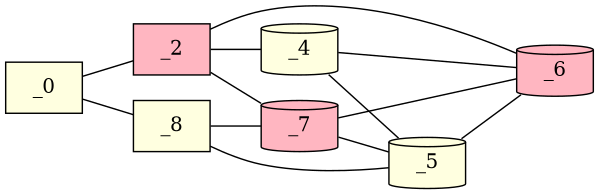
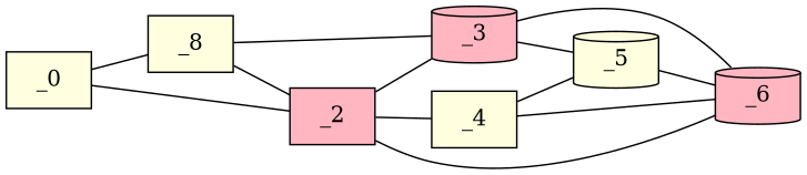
  graph {
    rankdir=LR
    node [fillcolor=lightyellow shape=cylinder style=filled]
    edge [valence=1]
    _0 [shape=box x=18 y=15]
    n2 [label=_8 shape=box x=19 y=21]
    _2 [fillcolor=lightpink shape=box x=21 y=13]
-   _3 [fillcolor=lightpink x=109 y=35 label=_7]
-   _4 [x=110 y=22]
+   _3 [fillcolor=lightpink x=109 y=35]
+   _4 [shape=box x=110 y=22]
    _6 [fillcolor=lightpink x=112 y=16]
    _5 [x=111 y=30]
    _0 -- n2
    _0 -- _2
-   n2 -- _5 [valence=2]
+   n2 -- _2 [valence=2]
    n2 -- _3
    _2 -- _3 [valence=2]
    _2 -- _4 [valence=2]
    _2 -- _6
    _3 -- _6 [valence=2]
    _3 -- _5
    _4 -- _6 [valence=2]
    _4 -- _5 [valence=2]
    _5 -- _6
  }
